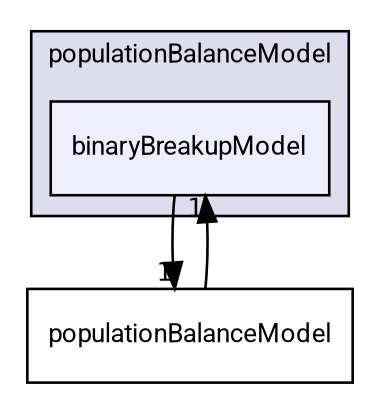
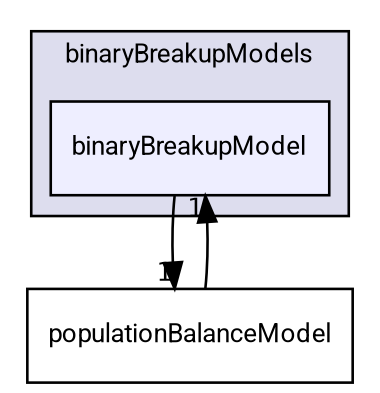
  digraph {
    compound=true
    fontname=Roboto
    node [fontname=Roboto fontsize=10 shape=box]
    edge [headlabel=1 labeldistance=1.5 labelfontname=Helvetica labelfontsize=10 fontname=Roboto]
    n1 [fillcolor="#eeeeff" label=binaryBreakupModel pencolor=black style=filled]
    n2 [label=populationBalanceModel]
    subgraph cluster_1 {
      bgcolor="#ddddee"
      fontsize=10
-     label=populationBalanceModel
+     label=binaryBreakupModels
      pencolor=black
      n1
    }
    n1 -> n2
    n2 -> n1
  }
